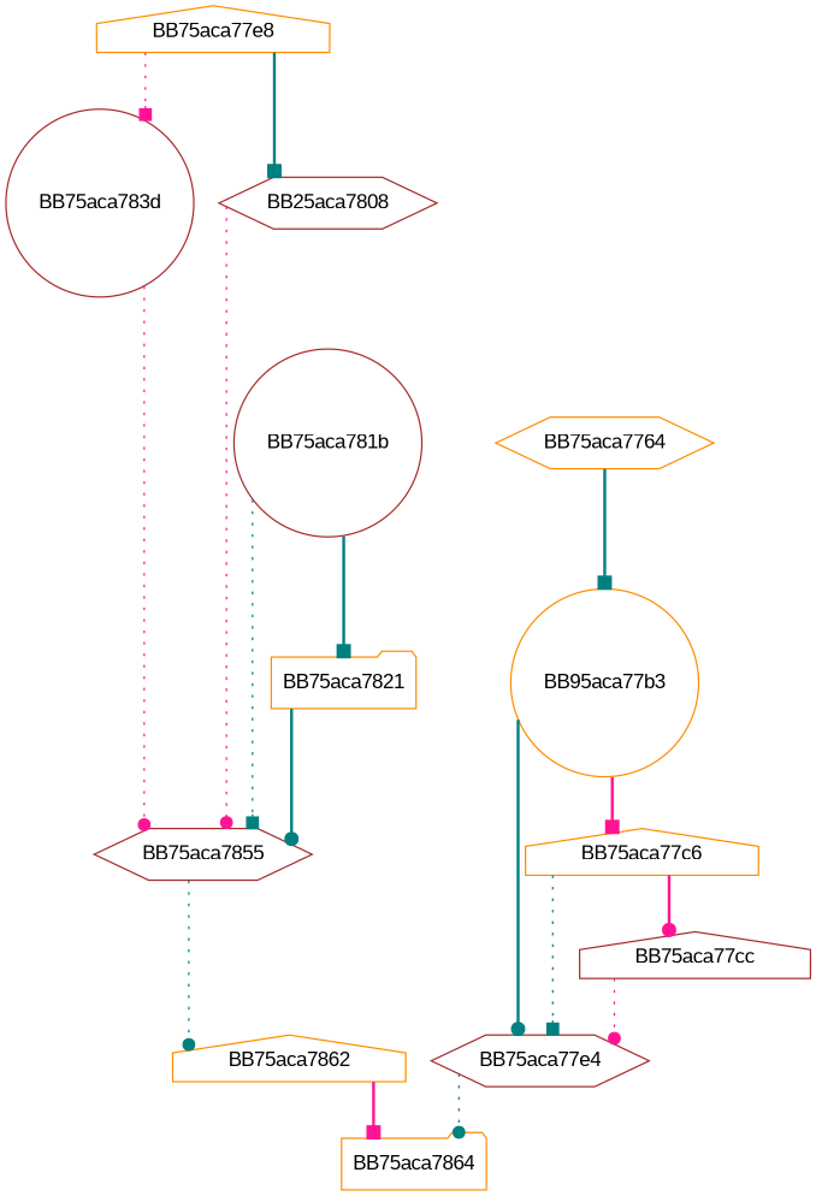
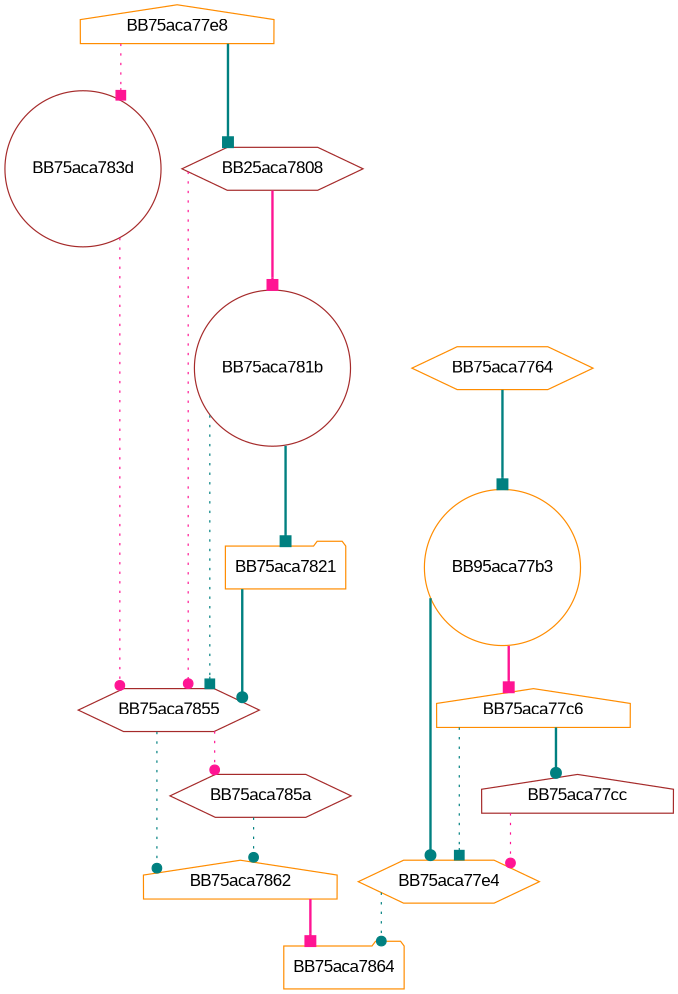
  digraph {
    fontname="Liberation Sans"
    splines=ortho
    node [color=darkorange fontname="Liberation Sans" shape=hexagon]
    edge [arrowhead=dot color=teal fontname="Liberation Sans" style=dotted]
    n1 [label=BB95aca77b3 shape=circle]
    BB75aca7764
    BB75aca77e8 [shape=house]
    BB75aca783d [color=brown shape=circle]
    n5 [color=brown label=BB25aca7808]
-   BB75aca77e4 [color=brown]
+   BB75aca77e4
    BB75aca77c6 [shape=house]
    BB75aca7855 [color=brown]
    BB75aca781b [color=brown shape=circle]
    BB75aca7864 [shape=folder]
    BB75aca77cc [color=brown shape=house]
    BB75aca7862 [shape=house]
+   BB75aca785a [color=brown]
    BB75aca7821 [shape=folder]
    n1 -> BB75aca77e4 [style=bold]
    n1 -> BB75aca77c6 [arrowhead=box color=deeppink style=bold]
    BB75aca7764 -> n1 [arrowhead=box style=bold]
    BB75aca77e8 -> BB75aca783d [arrowhead=box color=deeppink]
    BB75aca77e8 -> n5 [arrowhead=box style=bold]
    BB75aca783d -> BB75aca7855 [color=deeppink]
    n5 -> BB75aca7855 [color=deeppink]
+   n5 -> BB75aca781b [arrowhead=box color=deeppink style=bold]
    BB75aca77e4 -> BB75aca7864
    BB75aca77c6 -> BB75aca77e4 [arrowhead=box]
-   BB75aca77c6 -> BB75aca77cc [color=deeppink style=bold]
+   BB75aca77c6 -> BB75aca77cc [style=bold]
    BB75aca7855 -> BB75aca7862
+   BB75aca7855 -> BB75aca785a [color=deeppink]
    BB75aca781b -> BB75aca7855 [arrowhead=box]
    BB75aca781b -> BB75aca7821 [arrowhead=box style=bold]
    BB75aca77cc -> BB75aca77e4 [color=deeppink]
    BB75aca7862 -> BB75aca7864 [arrowhead=box color=deeppink style=bold]
+   BB75aca785a -> BB75aca7862
    BB75aca7821 -> BB75aca7855 [style=bold]
  }
